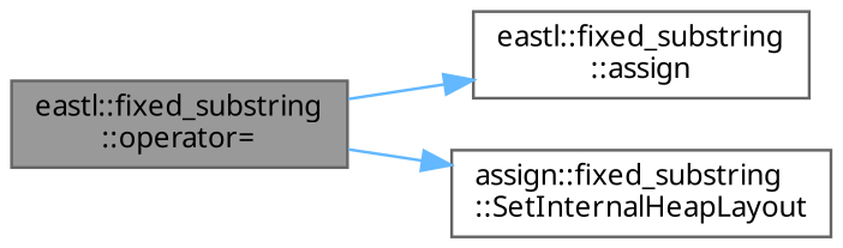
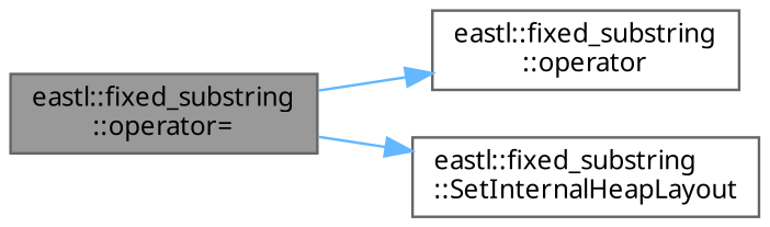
  digraph {
    fontname="Noto Sans"
    rankdir=LR
    node [color=grey40 fillcolor=white fontname="Noto Sans" fontsize=10 shape=box style=filled]
    edge [color=steelblue1 fontname="Noto Sans" fontsize=10 labelfontname=Helvetica labelfontsize=10 style=solid]
    n1 [color=gray40 fillcolor=grey60 fontcolor=black height=0.2 label="eastl::fixed_substring\l::operator=" width=0.4]
-   n2 [height=0.2 label="eastl::fixed_substring\l::assign" width=0.4]
-   n3 [height=0.2 label="assign::fixed_substring\l::SetInternalHeapLayout" width=0.4]
+   n2 [height=0.2 label="eastl::fixed_substring\l::operator" width=0.4]
+   n3 [height=0.2 label="eastl::fixed_substring\l::SetInternalHeapLayout" width=0.4]
    n1 -> n2
    n1 -> n3
  }
